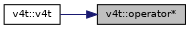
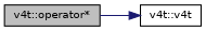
  digraph {
    rankdir=LR
    node [color=black fontname=Helvetica fontsize=10 shape=record style=filled]
    n1 [fillcolor=grey75 fontcolor=black height=0.2 label="v4t::operator*" width=0.4]
    n2 [fillcolor=white height=0.2 label="v4t::v4t" width=0.4]
-   n2 -> n1 [color=midnightblue fontname=Helvetica fontsize=10 labelfontname=Helvetica labelfontsize=10 style=solid]
+   n1 -> n2 [color=midnightblue fontname=Helvetica fontsize=10 labelfontname=Helvetica labelfontsize=10 style=solid]
  }
